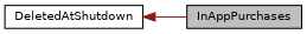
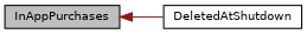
  digraph {
    rankdir=LR
    node [color=black fontname=Helvetica fontsize=10 shape=record]
    n1 [fillcolor=grey75 fontcolor=black height=0.2 label=InAppPurchases style=filled width=0.4]
    n2 [height=0.2 label=DeletedAtShutdown width=0.4]
-   n2 -> n1 [color=firebrick4 dir=back fontname=Helvetica fontsize=10 labelfontname=Helvetica labelfontsize=10 style=solid]
+   n1 -> n2 [color=firebrick4 dir=back fontname=Helvetica fontsize=10 labelfontname=Helvetica labelfontsize=10 style=solid]
  }
